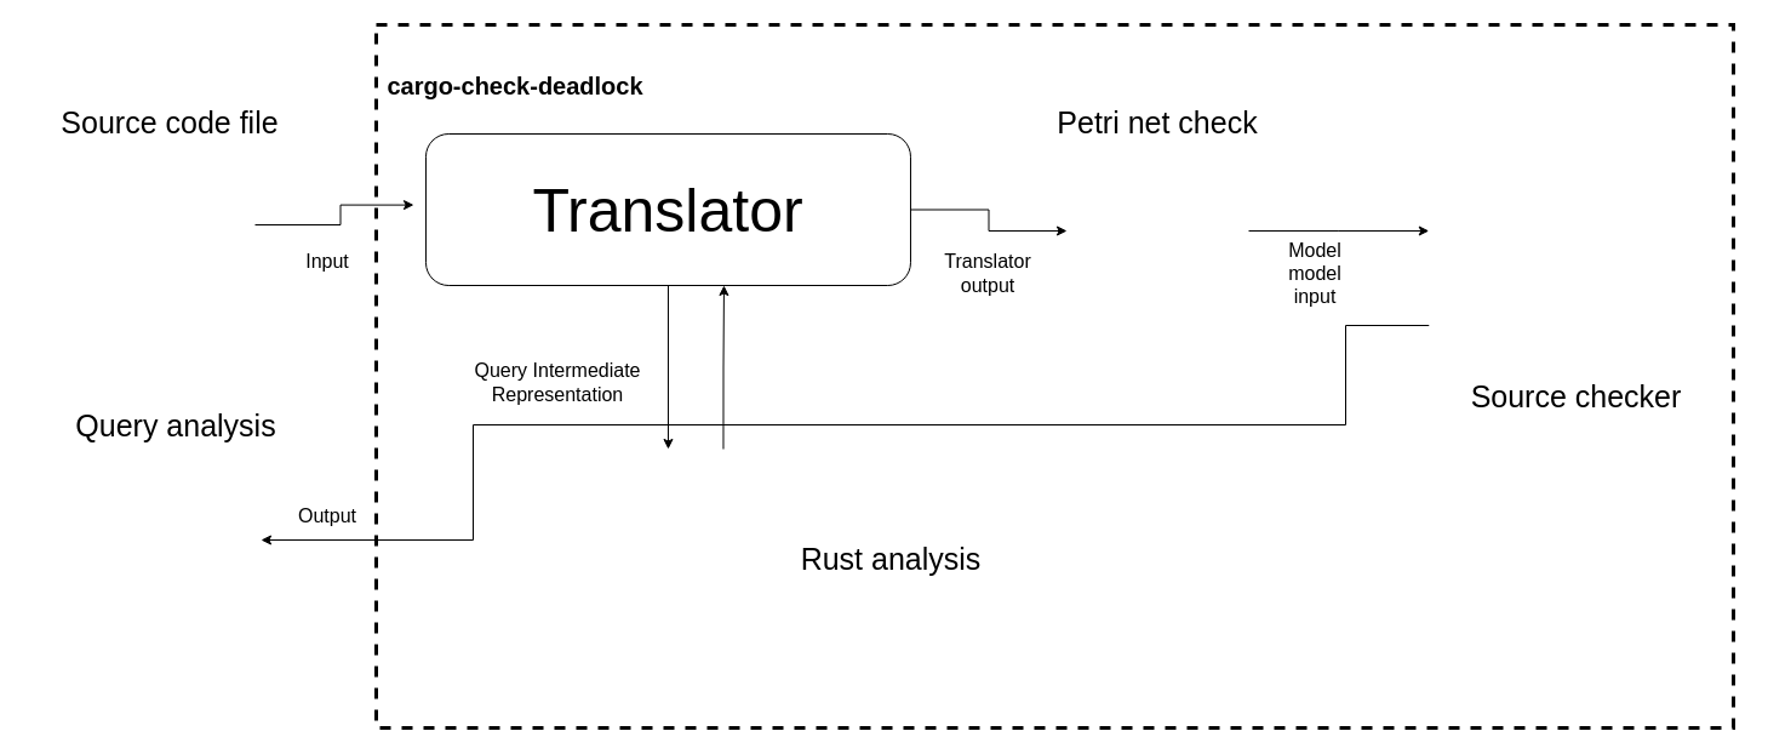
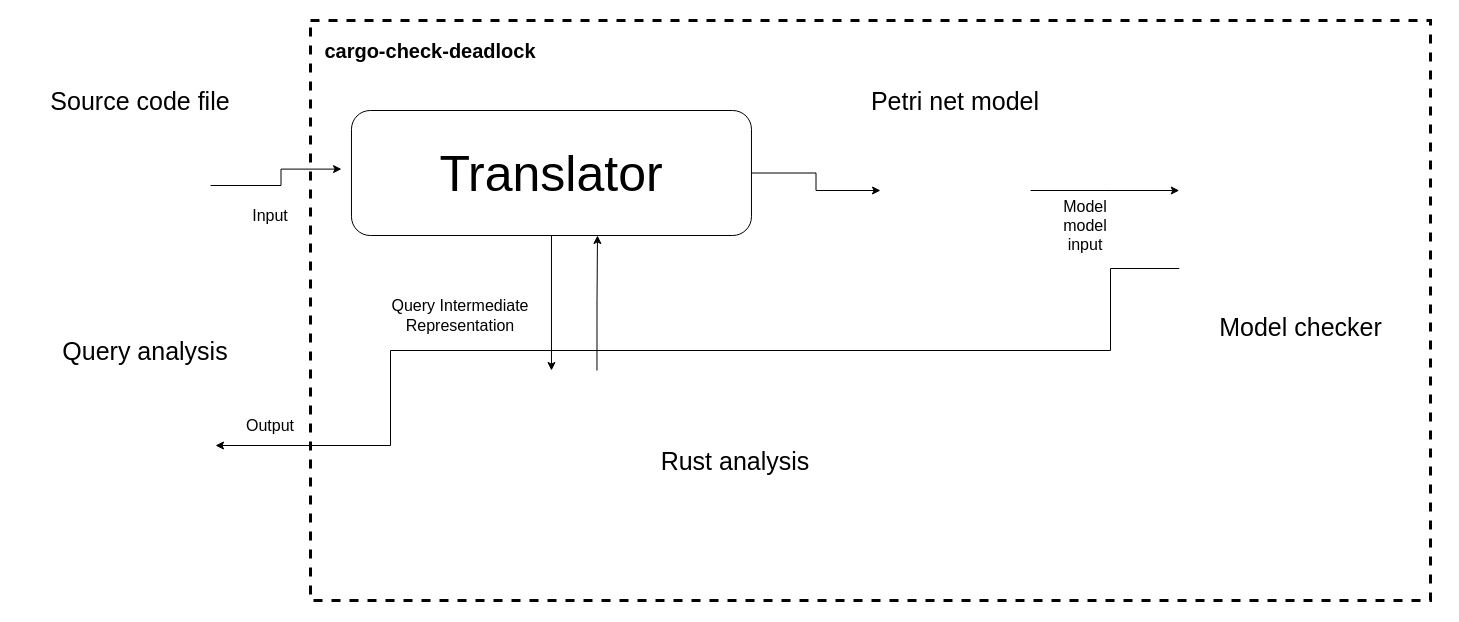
  <mxCell id="0" />
  <mxCell id="1" parent="0" />
  <mxCell id="2" value="" style="rounded=0;whiteSpace=wrap;html=1;fillColor=none;dashed=1;strokeWidth=3;" parent="1" vertex="1"><mxGeometry x="310" y="20" width="1120" height="580" as="geometry" /></mxCell>
  <mxCell id="3" style="edgeStyle=orthogonalEdgeStyle;rounded=0;orthogonalLoop=1;jettySize=auto;html=1;exitX=1;exitY=0.5;exitDx=0;exitDy=0;entryX=-0.025;entryY=0.469;entryDx=0;entryDy=0;entryPerimeter=0;" parent="1" source="4" target="9" edge="1"><mxGeometry relative="1" as="geometry" /></mxCell>
  <mxCell id="4" value="" style="shape=image;imageAspect=0;aspect=fixed;verticalLabelPosition=bottom;verticalAlign=top;image=https://external-content.duckduckgo.com/iu/?u=https%3A%2F%2Fstatic.vecteezy.com%2Fsystem%2Fresources%2Fpreviews%2F000%2F581%2F925%2Foriginal%2Ffile-icon-vector-illustration.jpg&amp;f=1&amp;nofb=1&amp;ipt=913da07e02ba01e47ea8722fe1166332901a3569f6a1c47fcecf7de43ecee26c&amp;ipo=images;" parent="1" vertex="1"><mxGeometry x="60" y="110" width="150" height="150" as="geometry" /></mxCell>
  <mxCell id="5" style="edgeStyle=orthogonalEdgeStyle;rounded=0;orthogonalLoop=1;jettySize=auto;html=1;exitX=0.75;exitY=0;exitDx=0;exitDy=0;entryX=0.615;entryY=1;entryDx=0;entryDy=0;entryPerimeter=0;" parent="1" source="6" target="9" edge="1"><mxGeometry relative="1" as="geometry" /></mxCell>
  <mxCell id="6" value="" style="shape=image;imageAspect=0;aspect=fixed;verticalLabelPosition=bottom;verticalAlign=top;image=https://www.vippng.com/png/detail/33-331403_rust-programming-language-black-logo-rust-programming-logo.png;" parent="1" vertex="1"><mxGeometry x="460" y="370" width="181.96" height="190" as="geometry" /></mxCell>
  <mxCell id="7" style="edgeStyle=orthogonalEdgeStyle;rounded=0;orthogonalLoop=1;jettySize=auto;html=1;exitX=0.5;exitY=1;exitDx=0;exitDy=0;entryX=0.5;entryY=0;entryDx=0;entryDy=0;" parent="1" source="9" target="6" edge="1"><mxGeometry relative="1" as="geometry" /></mxCell>
  <mxCell id="8" style="edgeStyle=orthogonalEdgeStyle;rounded=0;orthogonalLoop=1;jettySize=auto;html=1;exitX=1;exitY=0.5;exitDx=0;exitDy=0;entryX=0;entryY=0.5;entryDx=0;entryDy=0;" parent="1" source="9" target="15" edge="1"><mxGeometry relative="1" as="geometry" /></mxCell>
  <mxCell id="9" value="&lt;div&gt;&lt;font style=&quot;font-size: 50px;&quot;&gt;Translator&lt;/font&gt;&lt;/div&gt;" style="rounded=1;whiteSpace=wrap;html=1;" parent="1" vertex="1"><mxGeometry x="350.98" y="110" width="400" height="125" as="geometry" /></mxCell>
  <mxCell id="10" value="&lt;font style=&quot;font-size: 25px;&quot;&gt;Source code file&lt;/font&gt;" style="text;html=1;strokeColor=none;fillColor=none;align=center;verticalAlign=middle;whiteSpace=wrap;rounded=0;" parent="1" vertex="1"><mxGeometry x="30" y="70" width="220" height="60" as="geometry" /></mxCell>
  <mxCell id="11" value="&lt;font style=&quot;font-size: 25px;&quot;&gt;Rust analysis&lt;/font&gt;" style="text;html=1;strokeColor=none;fillColor=none;align=center;verticalAlign=middle;whiteSpace=wrap;rounded=0;" parent="1" vertex="1"><mxGeometry x="625" y="430" width="220" height="60" as="geometry" /></mxCell>
  <mxCell id="12" value="&lt;div style=&quot;font-size: 16px;&quot;&gt;&lt;font style=&quot;font-size: 16px;&quot;&gt;Query Intermediate&lt;/font&gt;&lt;/div&gt;&lt;div style=&quot;font-size: 16px;&quot;&gt;&lt;font style=&quot;font-size: 16px;&quot;&gt;Representation&lt;font style=&quot;font-size: 16px;&quot;&gt;&lt;br&gt;&lt;/font&gt;&lt;/font&gt;&lt;/div&gt;" style="text;html=1;strokeColor=none;fillColor=none;align=center;verticalAlign=middle;whiteSpace=wrap;rounded=0;" parent="1" vertex="1"><mxGeometry x="390" y="300" width="140" height="30" as="geometry" /></mxCell>
  <mxCell id="13" value="&lt;font style=&quot;font-size: 16px;&quot;&gt;Input&lt;/font&gt;" style="text;html=1;strokeColor=none;fillColor=none;align=center;verticalAlign=middle;whiteSpace=wrap;rounded=0;" parent="1" vertex="1"><mxGeometry x="200" y="200" width="140" height="30" as="geometry" /></mxCell>
  <mxCell id="14" style="edgeStyle=orthogonalEdgeStyle;rounded=0;orthogonalLoop=1;jettySize=auto;html=1;exitX=1;exitY=0.5;exitDx=0;exitDy=0;entryX=0;entryY=0.5;entryDx=0;entryDy=0;" parent="1" source="15" edge="1"><mxGeometry relative="1" as="geometry"><mxPoint x="1178.75" y="190" as="targetPoint" /></mxGeometry></mxCell>
  <mxCell id="15" value="" style="shape=image;imageAspect=0;aspect=fixed;verticalLabelPosition=bottom;verticalAlign=top;image=https://external-content.duckduckgo.com/iu/?u=https%3A%2F%2Fstatic.vecteezy.com%2Fsystem%2Fresources%2Fpreviews%2F000%2F581%2F925%2Foriginal%2Ffile-icon-vector-illustration.jpg&amp;f=1&amp;nofb=1&amp;ipt=913da07e02ba01e47ea8722fe1166332901a3569f6a1c47fcecf7de43ecee26c&amp;ipo=images;" parent="1" vertex="1"><mxGeometry x="880" y="115" width="150" height="150" as="geometry" /></mxCell>
- <mxCell id="16" value="&lt;font style=&quot;font-size: 25px;&quot;&gt;Petri net check&lt;br&gt;&lt;/font&gt;" style="text;html=1;strokeColor=none;fillColor=none;align=center;verticalAlign=middle;whiteSpace=wrap;rounded=0;" parent="1" vertex="1"><mxGeometry x="845" y="70" width="220" height="60" as="geometry" /></mxCell>
+ <mxCell id="16" value="&lt;font style=&quot;font-size: 25px;&quot;&gt;Petri net model&lt;br&gt;&lt;/font&gt;" style="text;html=1;strokeColor=none;fillColor=none;align=center;verticalAlign=middle;whiteSpace=wrap;rounded=0;" parent="1" vertex="1"><mxGeometry x="845" y="70" width="220" height="60" as="geometry" /></mxCell>
  <mxCell id="17" style="edgeStyle=orthogonalEdgeStyle;rounded=0;orthogonalLoop=1;jettySize=auto;html=1;entryX=1;entryY=0.5;entryDx=0;entryDy=0;" parent="1" target="21" edge="1"><mxGeometry relative="1" as="geometry"><mxPoint x="1178.75" y="268" as="sourcePoint" /><Array as="points"><mxPoint x="1110" y="268" /><mxPoint x="1110" y="350" /><mxPoint x="390" y="350" /><mxPoint x="390" y="445" /></Array></mxGeometry></mxCell>
- <mxCell id="18" value="&lt;p style=&quot;line-height: 100%;&quot;&gt;&lt;/p&gt;&lt;h2 style=&quot;font-size: 25px;&quot; class=&quot;&quot;&gt;&lt;font style=&quot;font-size: 25px;&quot;&gt;&lt;span style=&quot;font-weight: normal;&quot;&gt;Source checker&lt;/span&gt;&lt;/font&gt;&lt;/h2&gt;&lt;p&gt;&lt;/p&gt;" style="text;html=1;strokeColor=none;fillColor=none;align=center;verticalAlign=middle;whiteSpace=wrap;rounded=0;" parent="1" vertex="1"><mxGeometry x="1164.25" y="296.25" width="272.5" height="60" as="geometry" /></mxCell>
- <mxCell id="19" value="&lt;div style=&quot;font-size: 16px;&quot;&gt;&lt;font style=&quot;font-size: 16px;&quot;&gt;Translator&lt;/font&gt;&lt;/div&gt;&lt;div style=&quot;font-size: 16px;&quot;&gt;&lt;font style=&quot;font-size: 16px;&quot;&gt;output&lt;font style=&quot;font-size: 16px;&quot;&gt;&lt;br&gt;&lt;/font&gt;&lt;/font&gt;&lt;/div&gt;" style="text;html=1;strokeColor=none;fillColor=none;align=center;verticalAlign=middle;whiteSpace=wrap;rounded=0;" parent="1" vertex="1"><mxGeometry x="770" y="195" width="90" height="60" as="geometry" /></mxCell>
+ <mxCell id="18" value="&lt;p style=&quot;line-height: 100%;&quot;&gt;&lt;/p&gt;&lt;h2 style=&quot;font-size: 25px;&quot; class=&quot;&quot;&gt;&lt;font style=&quot;font-size: 25px;&quot;&gt;&lt;span style=&quot;font-weight: normal;&quot;&gt;Model checker&lt;/span&gt;&lt;/font&gt;&lt;/h2&gt;&lt;p&gt;&lt;/p&gt;" style="text;html=1;strokeColor=none;fillColor=none;align=center;verticalAlign=middle;whiteSpace=wrap;rounded=0;" parent="1" vertex="1"><mxGeometry x="1164.25" y="296.25" width="272.5" height="60" as="geometry" /></mxCell>
  <mxCell id="20" value="&lt;div style=&quot;font-size: 16px;&quot;&gt;&lt;font style=&quot;font-size: 16px;&quot;&gt;Model model&lt;/font&gt;&lt;/div&gt;&lt;div style=&quot;font-size: 16px;&quot;&gt;&lt;font style=&quot;font-size: 16px;&quot;&gt;input&lt;font style=&quot;font-size: 16px;&quot;&gt;&lt;br&gt;&lt;/font&gt;&lt;/font&gt;&lt;/div&gt;" style="text;html=1;strokeColor=none;fillColor=none;align=center;verticalAlign=middle;whiteSpace=wrap;rounded=0;" parent="1" vertex="1"><mxGeometry x="1040" y="210" width="90" height="30" as="geometry" /></mxCell>
  <mxCell id="21" value="" style="shape=image;imageAspect=0;aspect=fixed;verticalLabelPosition=bottom;verticalAlign=top;image=https://external-content.duckduckgo.com/iu/?u=https%3A%2F%2Fstatic.vecteezy.com%2Fsystem%2Fresources%2Fpreviews%2F000%2F581%2F925%2Foriginal%2Ffile-icon-vector-illustration.jpg&amp;f=1&amp;nofb=1&amp;ipt=913da07e02ba01e47ea8722fe1166332901a3569f6a1c47fcecf7de43ecee26c&amp;ipo=images;" parent="1" vertex="1"><mxGeometry x="65" y="370" width="150" height="150" as="geometry" /></mxCell>
  <mxCell id="22" value="&lt;font style=&quot;font-size: 25px;&quot;&gt;Query analysis&lt;br&gt;&lt;/font&gt;" style="text;html=1;strokeColor=none;fillColor=none;align=center;verticalAlign=middle;whiteSpace=wrap;rounded=0;" parent="1" vertex="1"><mxGeometry y="320" width="250" height="60" as="geometry" x="20" /></mxCell>
  <mxCell id="23" value="&lt;font style=&quot;font-size: 16px;&quot;&gt;Output&lt;/font&gt;" style="text;html=1;strokeColor=none;fillColor=none;align=center;verticalAlign=middle;whiteSpace=wrap;rounded=0;" parent="1" vertex="1"><mxGeometry x="200" y="410" width="140" height="30" as="geometry" /></mxCell>
- <mxCell id="24" value="&lt;font style=&quot;font-size: 20px;&quot;&gt;&lt;b&gt;cargo-check-deadlock&lt;/b&gt;&lt;/font&gt;" style="text;html=1;strokeColor=none;fillColor=none;align=center;verticalAlign=middle;whiteSpace=wrap;rounded=0;" parent="1" vertex="1"><mxGeometry x="315" y="40" width="220" height="60" as="geometry" /></mxCell>
+ <mxCell id="24" value="&lt;font style=&quot;font-size: 20px;&quot;&gt;&lt;b&gt;cargo-check-deadlock&lt;/b&gt;&lt;/font&gt;" style="text;html=1;strokeColor=none;fillColor=none;align=center;verticalAlign=middle;whiteSpace=wrap;rounded=0;" parent="1" vertex="1"><mxGeometry x="320" y="20" width="220" height="60" as="geometry" /></mxCell>
  <mxCell id="25" value="" style="shape=image;imageAspect=0;aspect=fixed;verticalLabelPosition=bottom;verticalAlign=top;image=https://www.nicepng.com/png/detail/4-47512_settings-gears-svg-png-icon-free-download-gears.png;" vertex="1" parent="1"><mxGeometry x="1190" y="66.87" width="221" height="229.38" as="geometry" /></mxCell>
